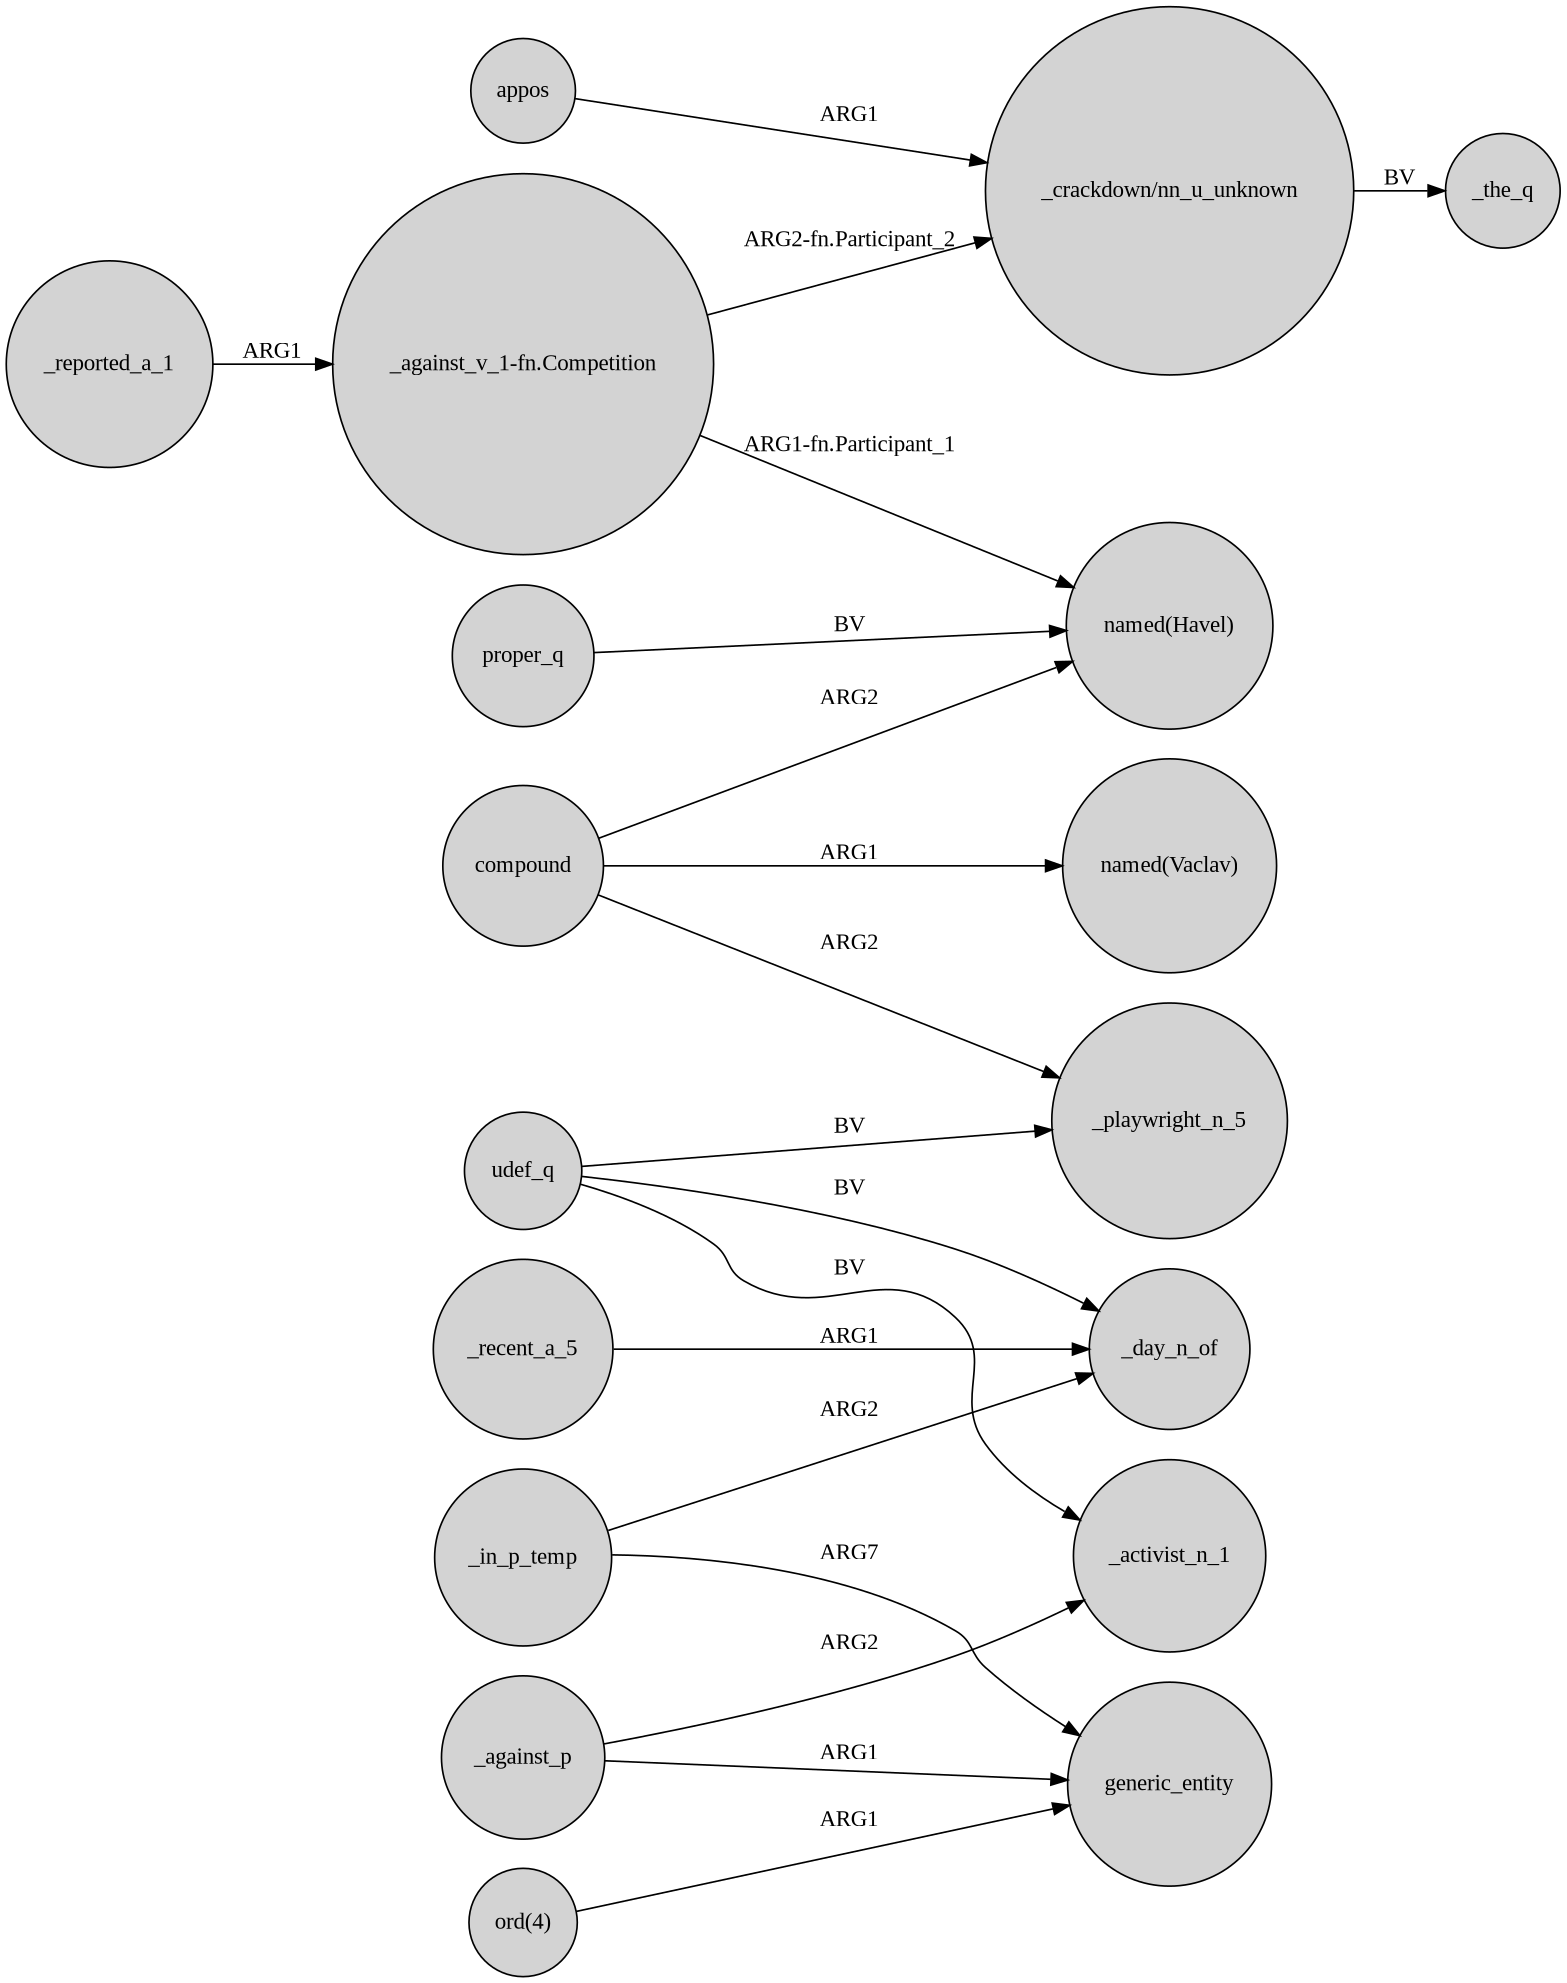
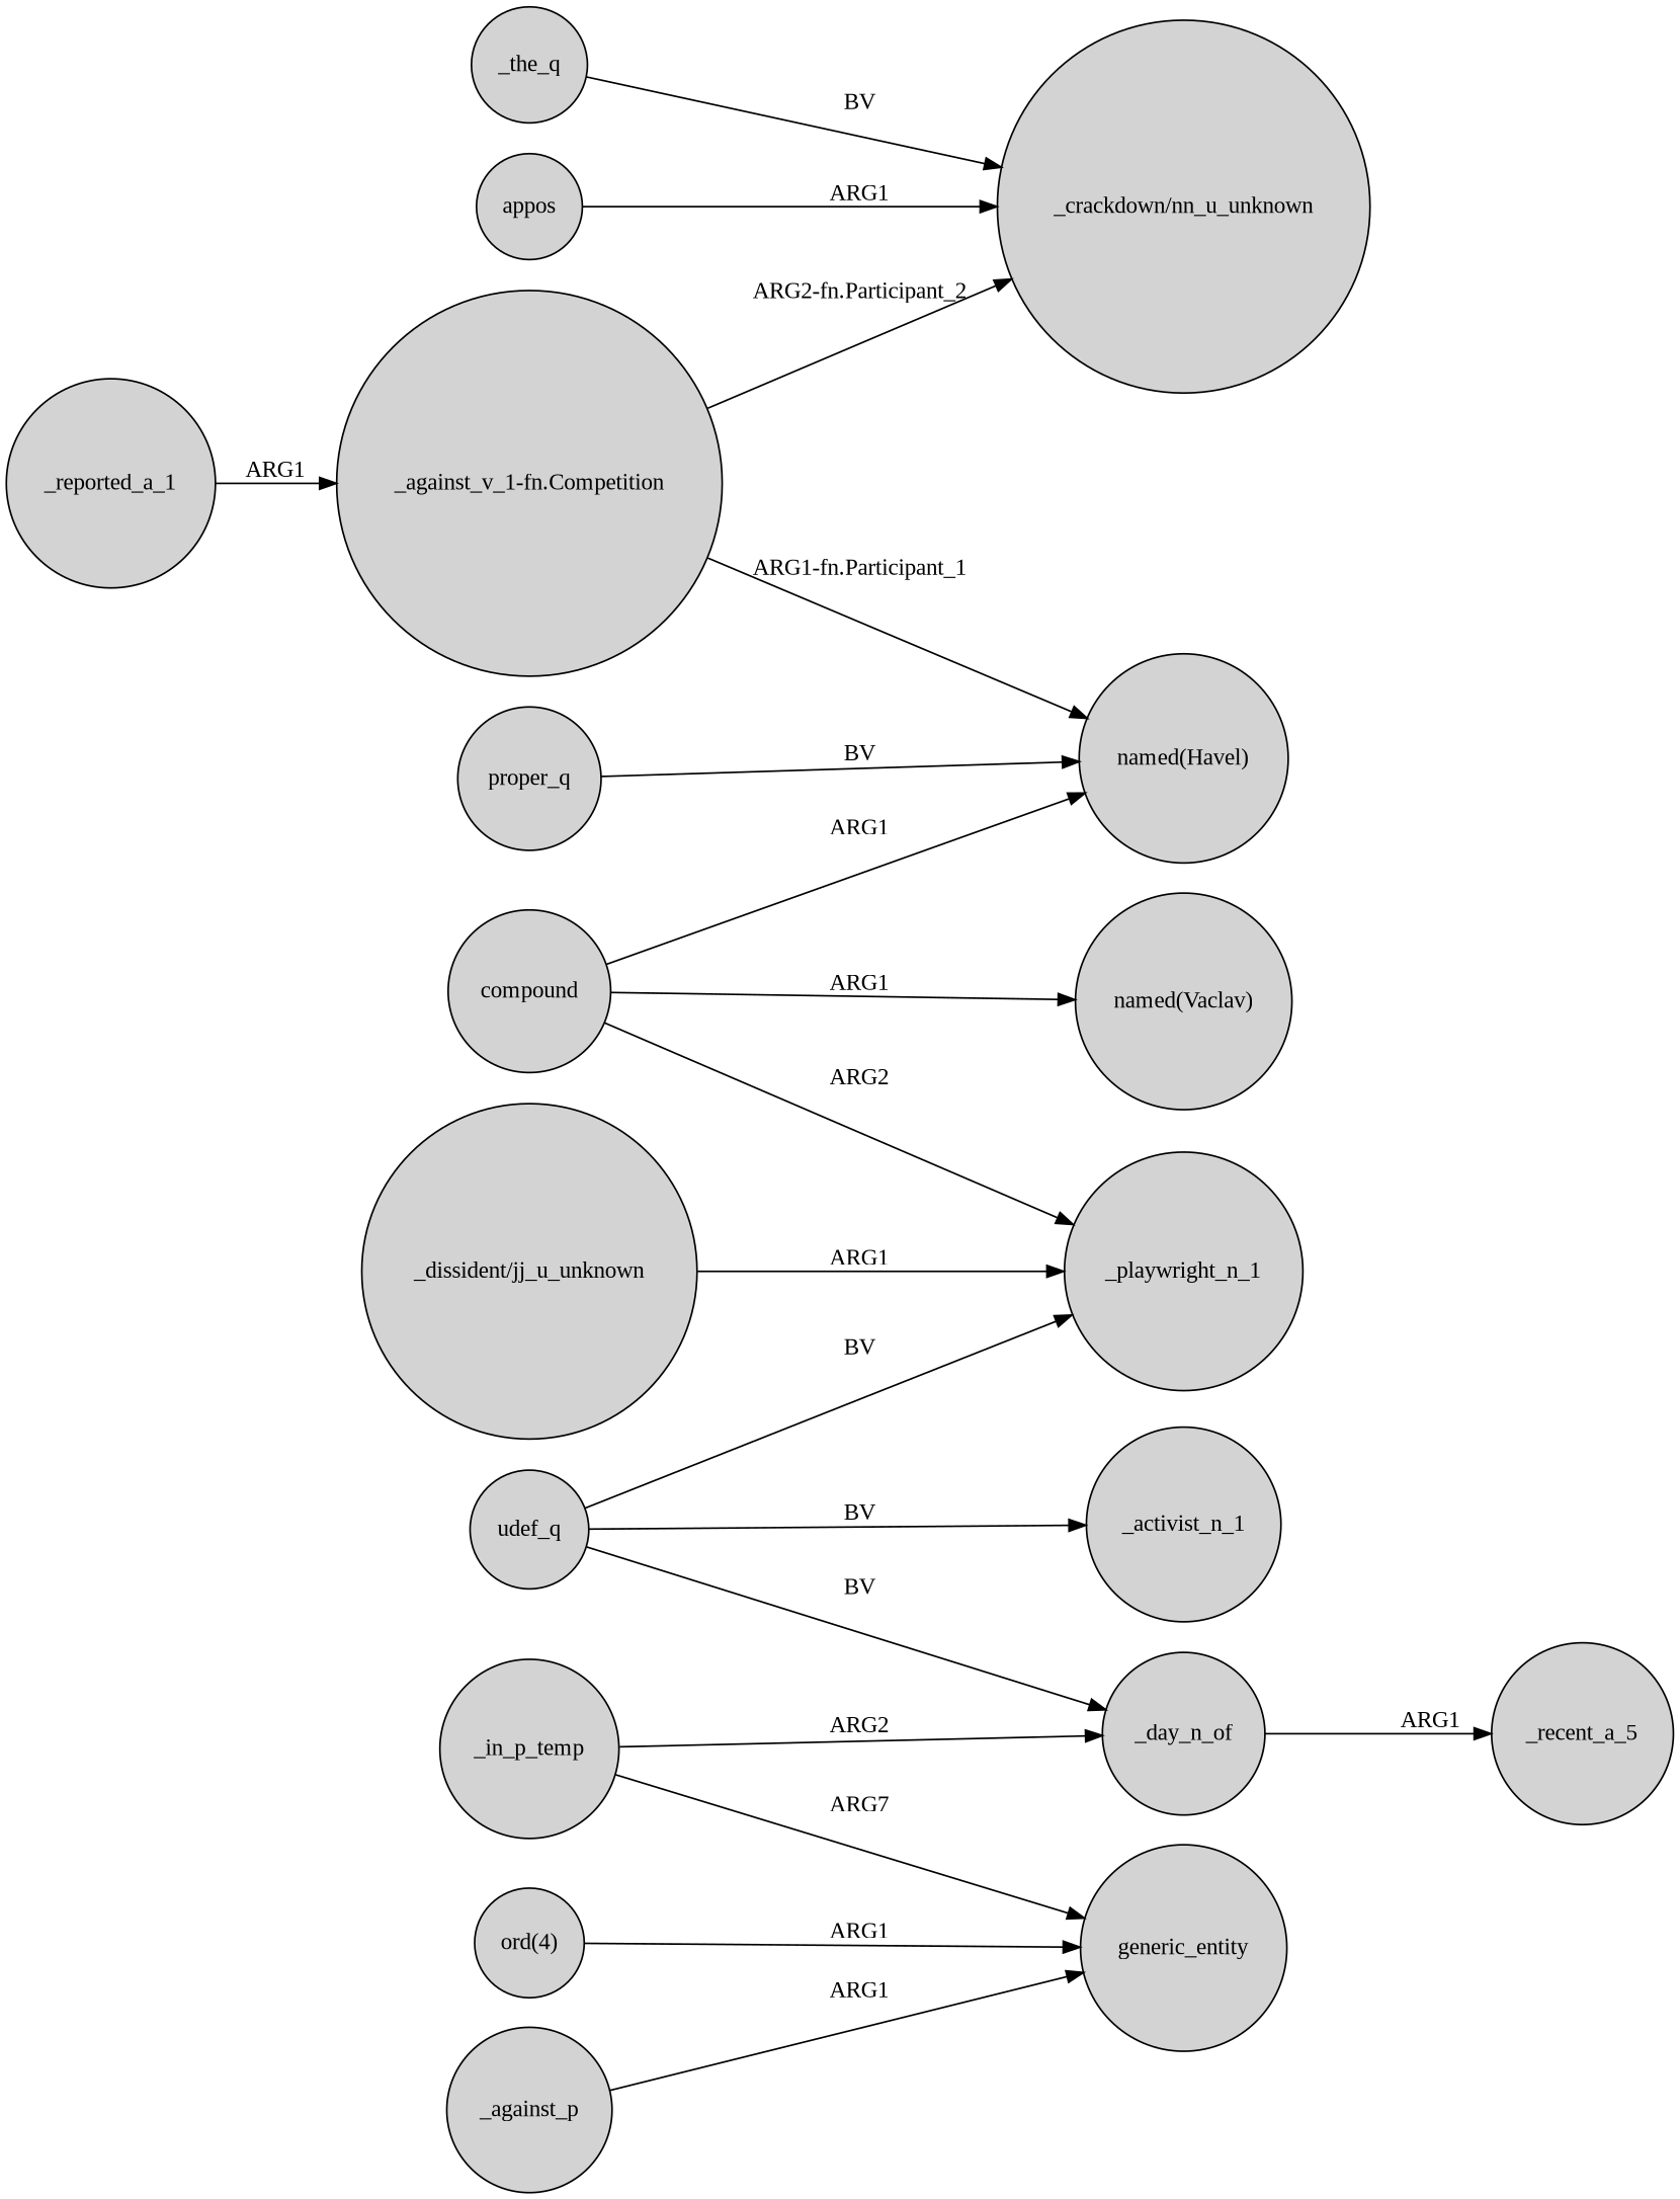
  digraph {
    fontname="Liberation Serif"
    rankdir=LR
    node [fontname="Liberation Serif" shape=circle style=filled]
    edge [fontname="Liberation Serif"]
    proper_q
    "named(Havel)"
    n3 [label="_against_v_1-fn.Competition"]
    _reported_a_1
    "_crackdown/nn_u_unknown"
    n6 [label=_recent_a_5]
    _day_n_of
-   _playwright_n_1 [label=_playwright_n_5]
+   "_dissident/jj_u_unknown"
+   _playwright_n_1
    compound
    "named(Vaclav)"
    _in_p_temp
    generic_entity
    _against_p
    _activist_n_1
    _the_q
    udef_q
    appos
    "ord(4)"
    proper_q -> "named(Havel)" [label=BV]
    n3 -> "named(Havel)" [label="ARG1-fn.Participant_1"]
    n3 -> "_crackdown/nn_u_unknown" [label="ARG2-fn.Participant_2"]
    _reported_a_1 -> n3 [label=ARG1]
-   n6 -> _day_n_of [label=ARG1]
-   compound -> "named(Havel)" [label=ARG2]
+   _day_n_of -> n6 [label=ARG1]
+   "_dissident/jj_u_unknown" -> _playwright_n_1 [label=ARG1]
+   compound -> "named(Havel)" [label=ARG1]
    compound -> _playwright_n_1 [label=ARG2]
    compound -> "named(Vaclav)" [label=ARG1]
    _in_p_temp -> _day_n_of [label=ARG2]
    _in_p_temp -> generic_entity [label=ARG7]
    _against_p -> generic_entity [label=ARG1]
-   _against_p -> _activist_n_1 [label=ARG2]
-   "_crackdown/nn_u_unknown" -> _the_q [label=BV]
+   _the_q -> "_crackdown/nn_u_unknown" [label=BV]
    udef_q -> _day_n_of [label=BV]
    udef_q -> _playwright_n_1 [label=BV]
    udef_q -> _activist_n_1 [label=BV]
    appos -> "_crackdown/nn_u_unknown" [label=ARG1]
    "ord(4)" -> generic_entity [label=ARG1]
  }
